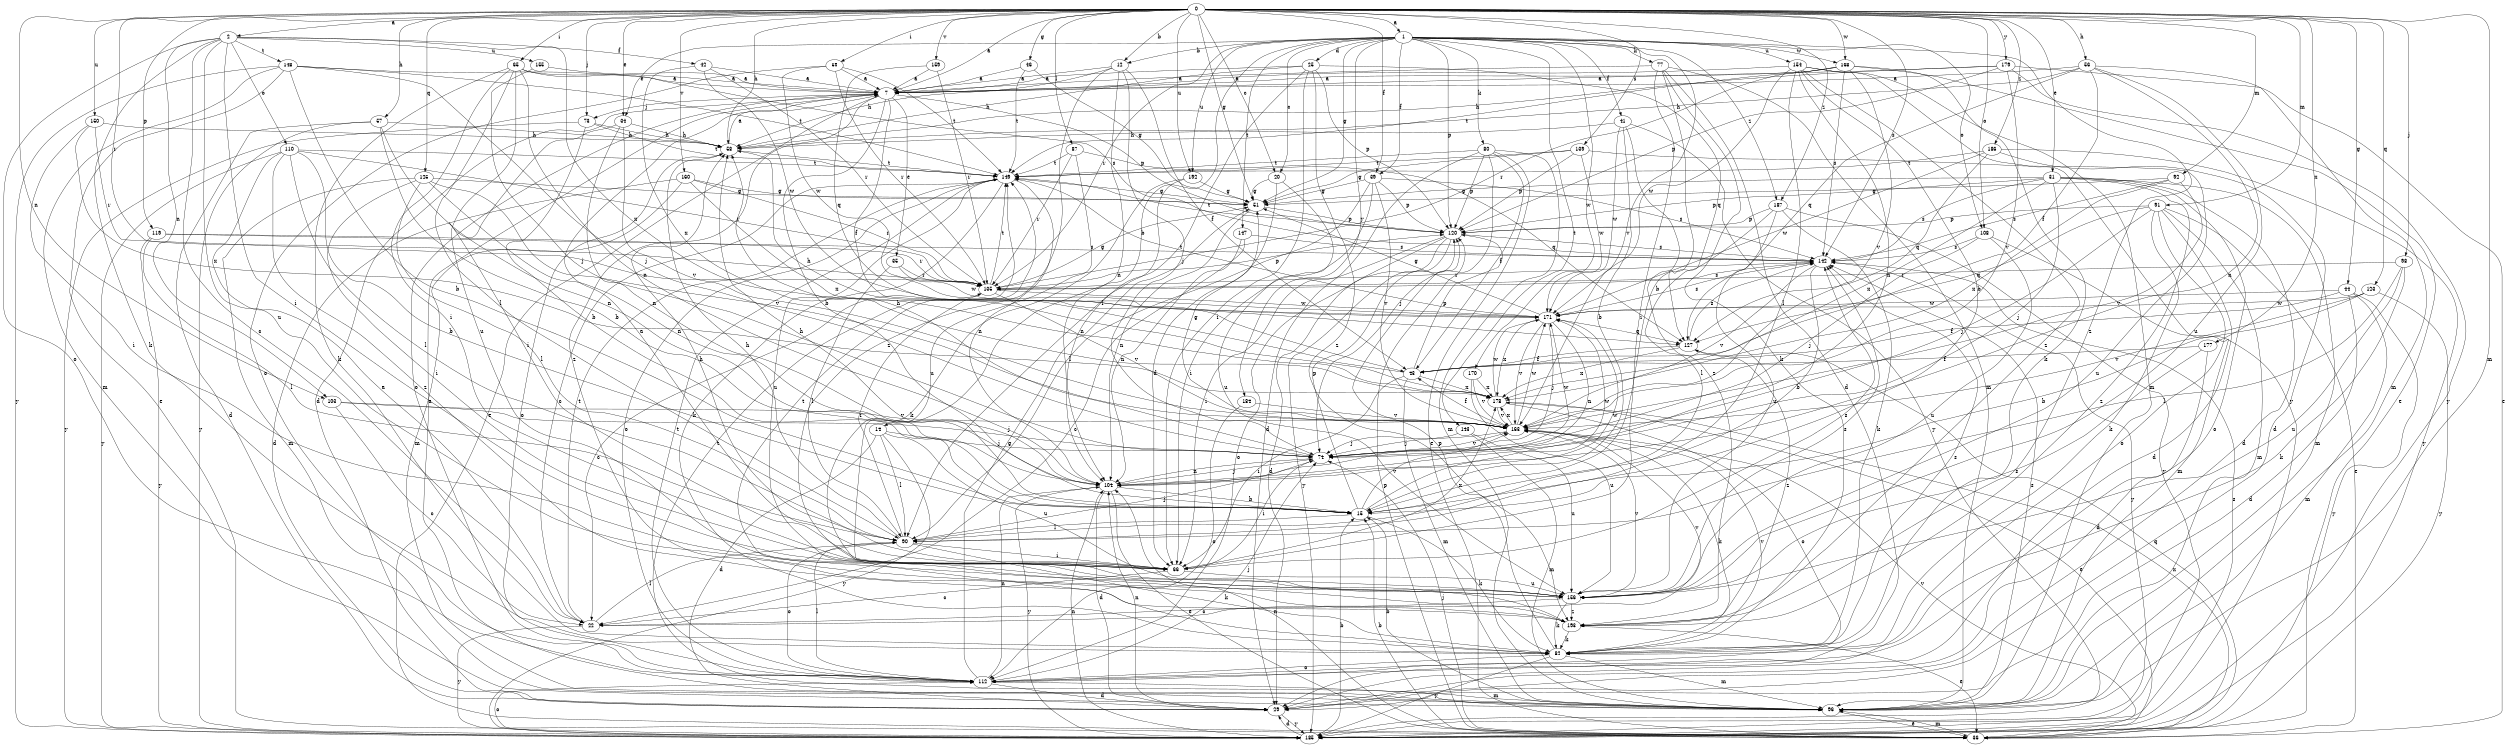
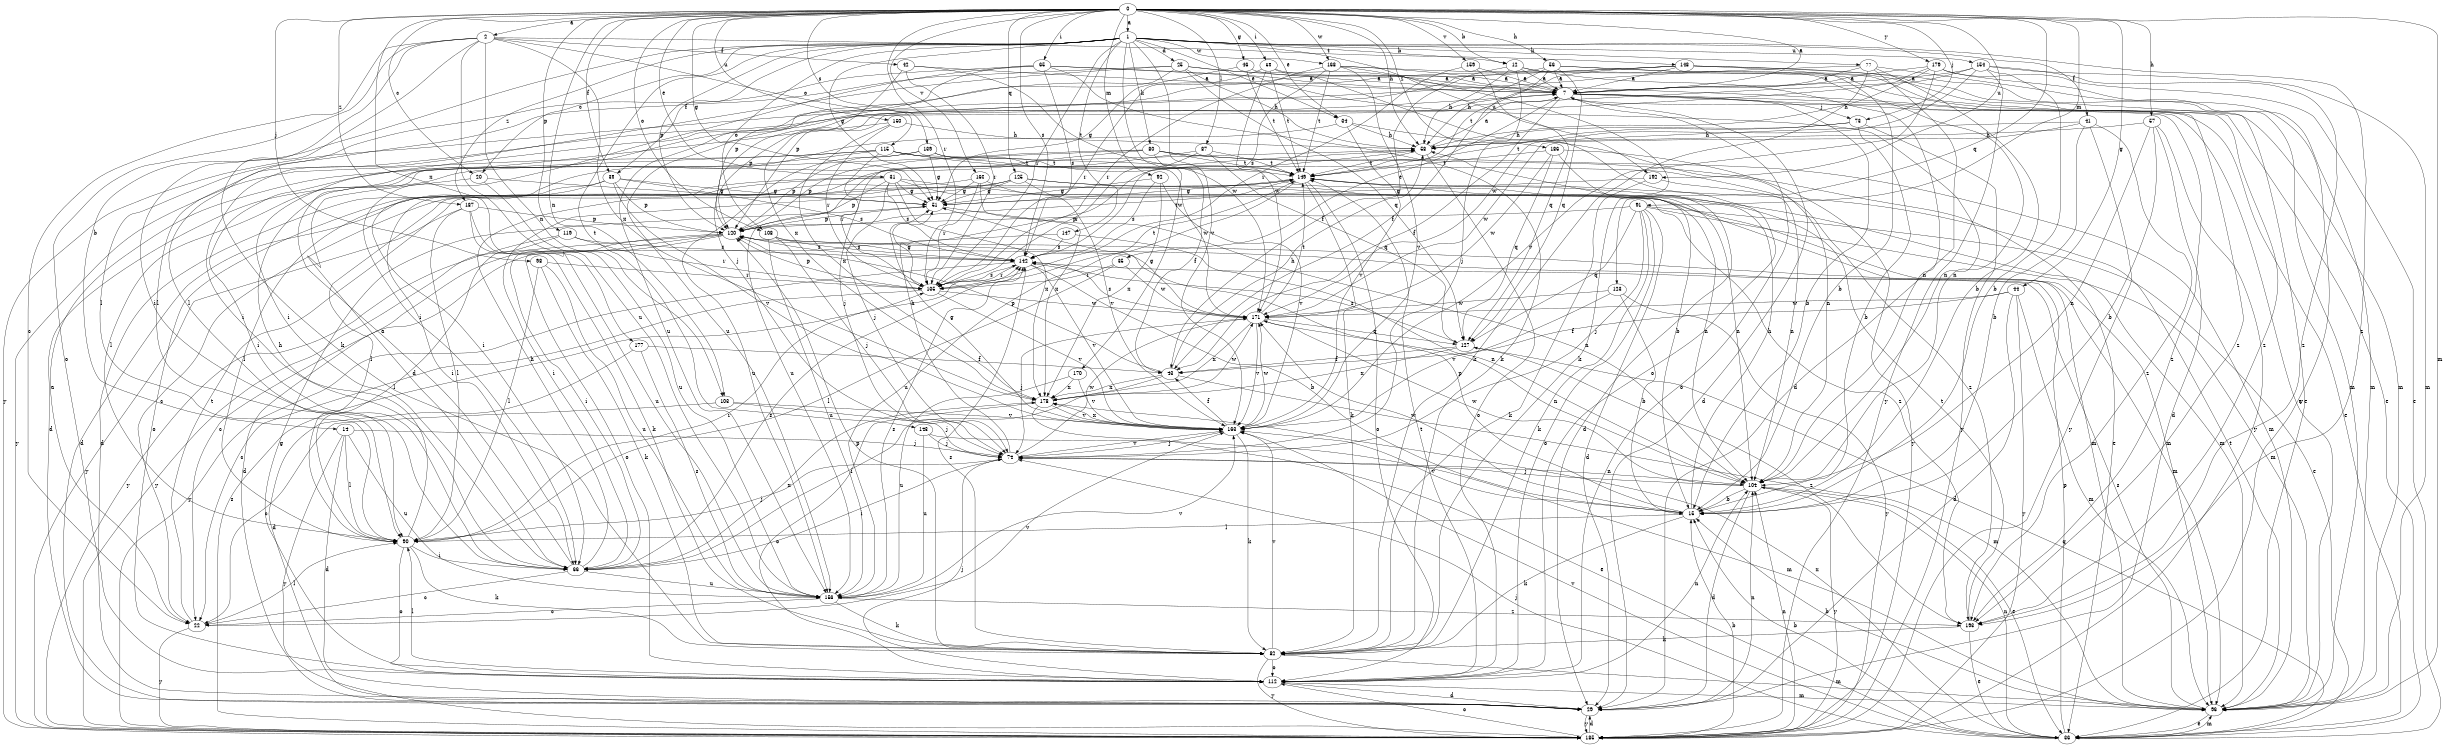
  strict digraph {
    0
    1
    2
    7
    12
    20
    31
    34
    39
    44
    46
    51
    56
    57
    58
    59
    65
    n18 [label=98]
    73
    87
    91
    92
    96
    103
    108
    119
    123
    125
    135
    139
    142
    150
    n33 [label=192]
    159
    160
    168
    177
    179
    186
    187
    14
    25
    41
    77
    80
    120
    143
    147
    154
    163
    170
-   184
    193
    22
    42
    66
    82
-   110
+   110 [label=115]
    112
    148
-   155
    156
    178
    15
    29
    35
    36
    43
    74
    104
    90
    185
    171
    149
    127
    0 -> 1 [label=a]
    0 -> 2 [label=a]
    0 -> 7 [label=a]
    0 -> 12 [label=b]
    0 -> 20 [label=c]
    0 -> 31 [label=e]
    0 -> 34 [label=e]
    0 -> 39 [label=f]
    0 -> 44 [label=g]
    0 -> 46 [label=g]
    0 -> 51 [label=g]
    0 -> 56 [label=h]
    0 -> 57 [label=h]
    0 -> 58 [label=h]
    0 -> 59 [label=i]
    0 -> 65 [label=i]
    0 -> n18 [label=j]
    0 -> 73 [label=j]
    0 -> 87 [label=l]
    0 -> 91 [label=m]
    0 -> 92 [label=m]
    0 -> 96 [label=m]
    0 -> 103 [label=n]
    0 -> 108 [label=o]
    0 -> 119 [label=p]
    0 -> 123 [label=q]
    0 -> 125 [label=q]
    0 -> 135 [label=r]
    0 -> 139 [label=s]
    0 -> 142 [label=s]
    0 -> 150 [label=u]
    0 -> n33 [label=u]
    0 -> 159 [label=v]
    0 -> 160 [label=v]
    0 -> 168 [label=w]
    0 -> 177 [label=x]
    0 -> 179 [label=y]
    0 -> 186 [label=z]
    0 -> 187 [label=z]
    1 -> 12 [label=b]
    1 -> 20 [label=c]
    1 -> 34 [label=e]
    1 -> 39 [label=f]
    1 -> 51 [label=g]
    1 -> 108 [label=o]
    1 -> 135 [label=r]
    1 -> n33 [label=u]
    1 -> 168 [label=w]
    1 -> 187 [label=z]
    1 -> 14 [label=b]
    1 -> 25 [label=d]
    1 -> 41 [label=f]
    1 -> 77 [label=k]
    1 -> 80 [label=k]
    1 -> 120 [label=p]
    1 -> 143 [label=t]
    1 -> 147 [label=t]
    1 -> 154 [label=u]
    1 -> 163 [label=v]
    1 -> 170 [label=w]
-   1 -> 184 [label=y]
    1 -> 193 [label=z]
    2 -> 103 [label=n]
    2 -> 22 [label=c]
    2 -> 42 [label=f]
    2 -> 66 [label=i]
    2 -> 82 [label=k]
    2 -> 110 [label=o]
    2 -> 112 [label=o]
    2 -> 148 [label=t]
-   2 -> 155 [label=u]
    2 -> 156 [label=u]
    2 -> 178 [label=x]
    7 -> 73 [label=j]
    7 -> 120 [label=p]
    7 -> 193 [label=z]
    7 -> 112 [label=o]
    7 -> 15 [label=b]
    7 -> 29 [label=d]
    7 -> 35 [label=e]
    7 -> 36 [label=e]
    7 -> 43 [label=f]
    12 -> 7 [label=a]
    12 -> 58 [label=h]
    12 -> 193 [label=z]
    12 -> 43 [label=f]
    12 -> 74 [label=j]
    12 -> 104 [label=n]
    20 -> 51 [label=g]
    20 -> 66 [label=d]
    20 -> 156 [label=u]
    31 -> 51 [label=g]
    31 -> 96 [label=m]
    31 -> 142 [label=s]
    31 -> 120 [label=p]
    31 -> 193 [label=z]
    31 -> 112 [label=o]
    31 -> 178 [label=x]
    31 -> 29 [label=d]
    31 -> 74 [label=j]
    34 -> 58 [label=h]
    34 -> 163 [label=v]
    34 -> 66 [label=i]
    34 -> 104 [label=n]
    39 -> 51 [label=g]
    39 -> 142 [label=s]
    39 -> 120 [label=p]
    39 -> 163 [label=v]
    39 -> 66 [label=i]
    39 -> 90 [label=l]
    44 -> 96 [label=m]
    44 -> 29 [label=d]
    44 -> 43 [label=f]
    44 -> 185 [label=y]
    44 -> 171 [label=w]
    46 -> 7 [label=a]
    46 -> 51 [label=g]
    46 -> 149 [label=t]
    51 -> 120 [label=p]
    51 -> 104 [label=n]
    56 -> 7 [label=a]
    56 -> 58 [label=h]
    56 -> 96 [label=m]
    56 -> 156 [label=u]
    56 -> 43 [label=f]
    56 -> 104 [label=n]
    56 -> 127 [label=q]
    57 -> 58 [label=h]
    57 -> 15 [label=b]
    57 -> 29 [label=d]
    57 -> 104 [label=n]
    57 -> 185 [label=y]
    58 -> 7 [label=a]
    58 -> 112 [label=o]
    58 -> 149 [label=t]
    59 -> 7 [label=a]
    59 -> 135 [label=r]
    59 -> 112 [label=o]
    59 -> 171 [label=w]
    59 -> 149 [label=t]
    65 -> 7 [label=a]
    65 -> 142 [label=s]
    65 -> 66 [label=i]
    65 -> 82 [label=k]
    65 -> 156 [label=u]
    65 -> 104 [label=n]
    65 -> 90 [label=l]
    n18 -> 135 [label=r]
    n18 -> 82 [label=k]
    n18 -> 156 [label=u]
    n18 -> 90 [label=l]
    73 -> 58 [label=h]
    73 -> 15 [label=b]
    73 -> 185 [label=y]
    73 -> 149 [label=t]
    87 -> 135 [label=r]
    87 -> 156 [label=u]
    87 -> 149 [label=t]
    87 -> 127 [label=q]
    91 -> 96 [label=m]
    91 -> 120 [label=p]
    91 -> 82 [label=k]
    91 -> 112 [label=o]
    91 -> 29 [label=d]
    91 -> 36 [label=e]
    91 -> 74 [label=j]
    91 -> 127 [label=q]
    92 -> 51 [label=g]
    92 -> 142 [label=s]
    92 -> 163 [label=v]
    92 -> 178 [label=x]
    96 -> 7 [label=a]
    96 -> 142 [label=s]
    96 -> 15 [label=b]
    96 -> 36 [label=e]
    96 -> 149 [label=t]
    103 -> 163 [label=v]
    103 -> 22 [label=c]
    103 -> 74 [label=j]
    108 -> 96 [label=m]
    108 -> 142 [label=s]
    108 -> 156 [label=u]
    108 -> 74 [label=j]
    119 -> 135 [label=r]
    119 -> 142 [label=s]
    119 -> 90 [label=l]
    119 -> 185 [label=y]
    123 -> 163 [label=v]
    123 -> 15 [label=b]
    123 -> 185 [label=y]
    123 -> 171 [label=w]
    125 -> 51 [label=g]
    125 -> 96 [label=m]
    125 -> 163 [label=v]
    125 -> 66 [label=i]
    125 -> 104 [label=n]
    125 -> 90 [label=l]
    135 -> 51 [label=g]
    135 -> 142 [label=s]
    135 -> 120 [label=p]
    135 -> 163 [label=v]
    135 -> 22 [label=c]
    135 -> 171 [label=w]
    135 -> 149 [label=t]
    139 -> 51 [label=g]
    139 -> 120 [label=p]
    139 -> 156 [label=u]
    139 -> 171 [label=w]
    139 -> 149 [label=t]
    142 -> 135 [label=r]
    142 -> 163 [label=v]
    142 -> 15 [label=b]
    142 -> 185 [label=y]
    150 -> 58 [label=h]
    150 -> 135 [label=r]
    150 -> 66 [label=i]
    150 -> 178 [label=x]
    n33 -> 51 [label=g]
    n33 -> 82 [label=k]
    n33 -> 104 [label=n]
    159 -> 7 [label=a]
    159 -> 135 [label=r]
    159 -> 127 [label=q]
    160 -> 51 [label=g]
    160 -> 96 [label=m]
    160 -> 135 [label=r]
    160 -> 178 [label=x]
    160 -> 29 [label=d]
    168 -> 7 [label=a]
    168 -> 135 [label=r]
    168 -> 142 [label=s]
    168 -> 163 [label=v]
    168 -> 82 [label=k]
    168 -> 36 [label=e]
    168 -> 149 [label=t]
    177 -> 156 [label=s]
    177 -> 29 [label=d]
    177 -> 43 [label=f]
    179 -> 7 [label=a]
    179 -> 58 [label=h]
    179 -> 120 [label=p]
    179 -> 163 [label=v]
    179 -> 36 [label=e]
    179 -> 185 [label=y]
    186 -> 29 [label=d]
    186 -> 185 [label=y]
    186 -> 171 [label=w]
    186 -> 149 [label=t]
    186 -> 127 [label=q]
    187 -> 120 [label=p]
    187 -> 82 [label=k]
    187 -> 156 [label=u]
    187 -> 90 [label=l]
    187 -> 185 [label=y]
    14 -> 156 [label=u]
    14 -> 29 [label=d]
    14 -> 74 [label=j]
    14 -> 90 [label=l]
    14 -> 185 [label=y]
    25 -> 7 [label=a]
    25 -> 58 [label=h]
    25 -> 120 [label=p]
    25 -> 193 [label=z]
    25 -> 66 [label=i]
    25 -> 90 [label=l]
    25 -> 127 [label=q]
    41 -> 58 [label=h]
    41 -> 193 [label=z]
    41 -> 15 [label=b]
    41 -> 185 [label=y]
    41 -> 171 [label=w]
    77 -> 7 [label=a]
    77 -> 96 [label=m]
    77 -> 66 [label=i]
    77 -> 82 [label=k]
    77 -> 15 [label=b]
    77 -> 29 [label=d]
    80 -> 96 [label=m]
    80 -> 120 [label=p]
    80 -> 29 [label=d]
    80 -> 36 [label=e]
    80 -> 43 [label=f]
    80 -> 74 [label=j]
    80 -> 149 [label=t]
    120 -> 142 [label=s]
    120 -> 66 [label=i]
    120 -> 112 [label=o]
    120 -> 29 [label=d]
    120 -> 185 [label=y]
    120 -> 149 [label=t]
    143 -> 96 [label=m]
    143 -> 156 [label=u]
    143 -> 74 [label=j]
    147 -> 142 [label=s]
    147 -> 22 [label=c]
    147 -> 104 [label=n]
    154 -> 7 [label=a]
    154 -> 96 [label=m]
    154 -> 193 [label=z]
    154 -> 15 [label=b]
-   154 -> 104 [label=n]
    154 -> 90 [label=l]
    154 -> 185 [label=y]
    154 -> 171 [label=w]
    163 -> 51 [label=g]
    163 -> 82 [label=k]
    163 -> 178 [label=x]
    163 -> 43 [label=f]
    163 -> 74 [label=j]
    163 -> 171 [label=w]
    170 -> 163 [label=v]
    170 -> 156 [label=u]
    170 -> 178 [label=x]
-   184 -> 163 [label=v]
-   184 -> 112 [label=o]
    193 -> 82 [label=k]
    193 -> 36 [label=e]
    193 -> 149 [label=t]
    22 -> 163 [label=v]
    22 -> 90 [label=l]
    22 -> 185 [label=y]
    22 -> 149 [label=t]
    42 -> 7 [label=a]
    42 -> 135 [label=r]
    42 -> 178 [label=x]
    42 -> 171 [label=w]
    66 -> 7 [label=a]
    66 -> 58 [label=h]
    66 -> 142 [label=s]
    66 -> 22 [label=c]
    66 -> 156 [label=u]
    66 -> 178 [label=x]
    82 -> 96 [label=m]
    82 -> 142 [label=s]
    82 -> 120 [label=p]
    82 -> 163 [label=v]
    82 -> 112 [label=o]
    82 -> 185 [label=y]
    110 -> 135 [label=r]
    110 -> 193 [label=z]
    110 -> 22 [label=a]
    110 -> 15 [label=b]
    110 -> 90 [label=l]
    110 -> 185 [label=y]
    110 -> 149 [label=t]
    112 -> 51 [label=g]
    112 -> 96 [label=m]
    112 -> 29 [label=d]
    112 -> 74 [label=j]
    112 -> 104 [label=n]
    112 -> 90 [label=l]
    112 -> 149 [label=t]
    148 -> 7 [label=a]
    148 -> 96 [label=m]
    148 -> 15 [label=b]
    148 -> 36 [label=e]
    148 -> 74 [label=j]
    148 -> 185 [label=y]
    148 -> 149 [label=t]
-   155 -> 7 [label=a]
-   155 -> 74 [label=j]
    156 -> 142 [label=s]
    156 -> 163 [label=v]
    156 -> 193 [label=z]
    156 -> 22 [label=c]
    156 -> 82 [label=k]
    178 -> 163 [label=v]
    178 -> 112 [label=o]
    178 -> 36 [label=e]
    178 -> 171 [label=w]
    15 -> 58 [label=h]
    15 -> 120 [label=p]
    15 -> 163 [label=v]
    15 -> 82 [label=k]
    15 -> 90 [label=l]
    15 -> 171 [label=w]
    29 -> 104 [label=n]
    29 -> 185 [label=y]
    35 -> 135 [label=r]
    35 -> 90 [label=l]
    35 -> 171 [label=w]
    36 -> 96 [label=m]
    36 -> 120 [label=p]
    36 -> 163 [label=v]
    36 -> 178 [label=x]
    36 -> 15 [label=b]
    36 -> 74 [label=j]
    36 -> 104 [label=n]
    36 -> 127 [label=q]
    43 -> 58 [label=h]
    43 -> 96 [label=m]
    43 -> 120 [label=p]
    43 -> 66 [label=i]
    43 -> 178 [label=x]
    74 -> 58 [label=h]
    74 -> 163 [label=v]
    74 -> 66 [label=i]
    74 -> 104 [label=n]
    74 -> 171 [label=w]
    104 -> 15 [label=b]
    104 -> 29 [label=d]
    104 -> 36 [label=e]
    104 -> 74 [label=j]
    104 -> 185 [label=y]
    104 -> 171 [label=w]
    90 -> 58 [label=h]
    90 -> 135 [label=r]
    90 -> 66 [label=i]
    90 -> 82 [label=k]
    90 -> 112 [label=o]
    90 -> 74 [label=j]
    185 -> 142 [label=s]
    185 -> 112 [label=o]
    185 -> 15 [label=b]
    185 -> 29 [label=d]
    185 -> 104 [label=n]
    171 -> 51 [label=g]
    171 -> 142 [label=s]
    171 -> 163 [label=v]
    171 -> 178 [label=x]
    171 -> 74 [label=j]
    171 -> 104 [label=n]
    171 -> 149 [label=t]
    171 -> 127 [label=q]
    149 -> 51 [label=g]
    149 -> 22 [label=c]
    149 -> 82 [label=k]
    149 -> 112 [label=o]
    149 -> 156 [label=u]
    149 -> 104 [label=n]
    127 -> 142 [label=s]
    127 -> 193 [label=z]
    127 -> 178 [label=x]
    127 -> 43 [label=f]
  }
